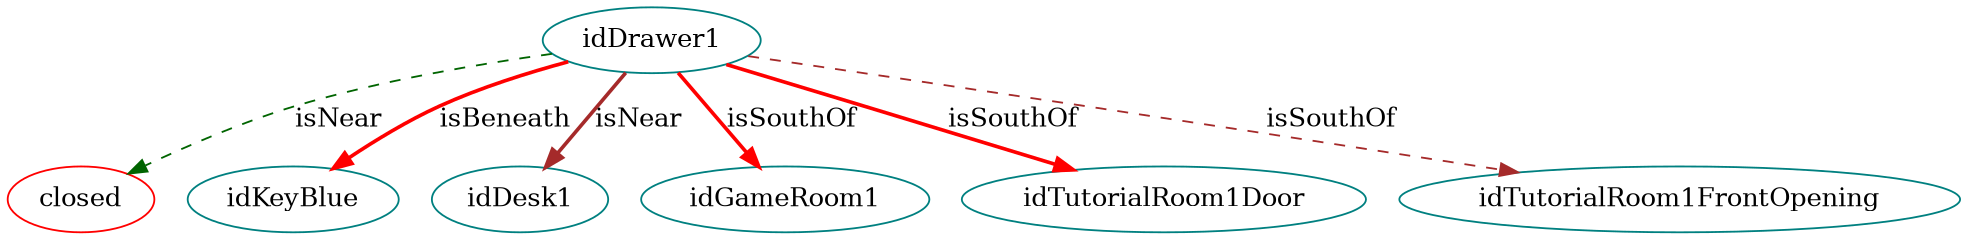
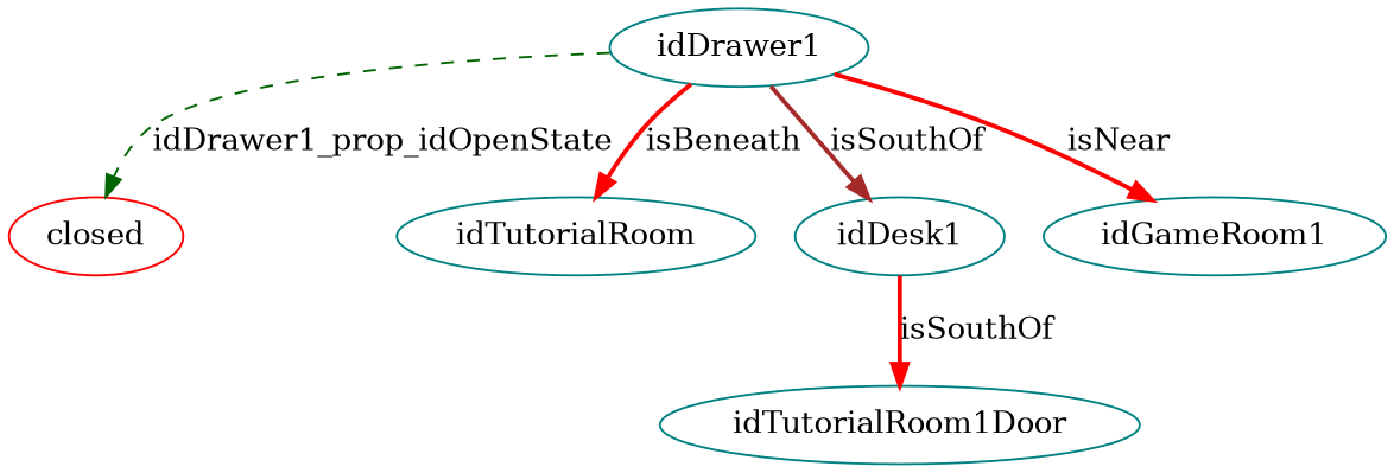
  strict digraph {
    node [color=teal node_type=entity_node]
    edge [color=red edge_type=relationship style=bold]
    closed [color=red node_type=property_node]
    idDrawer1
-   idKeyBlue
+   idKeyBlue [label=idTutorialRoom]
    idDesk1
    idGameRoom1
    idTutorialRoom1Door
-   idTutorialRoom1FrontOpening
-   idDrawer1 -> closed [color=darkgreen edge_type=property label=isNear style=dashed]
+   idDrawer1 -> closed [color=darkgreen edge_type=property label=idDrawer1_prop_idOpenState style=dashed]
    idDrawer1 -> idKeyBlue [label=isBeneath]
-   idDrawer1 -> idDesk1 [color=brown label=isNear]
-   idDrawer1 -> idGameRoom1 [label=isSouthOf]
-   idDrawer1 -> idTutorialRoom1Door [label=isSouthOf]
-   idDrawer1 -> idTutorialRoom1FrontOpening [color=brown label=isSouthOf style=dashed]
+   idDrawer1 -> idDesk1 [color=brown label=isSouthOf]
+   idDrawer1 -> idGameRoom1 [label=isNear]
+   idDesk1 -> idTutorialRoom1Door [label=isSouthOf]
  }
